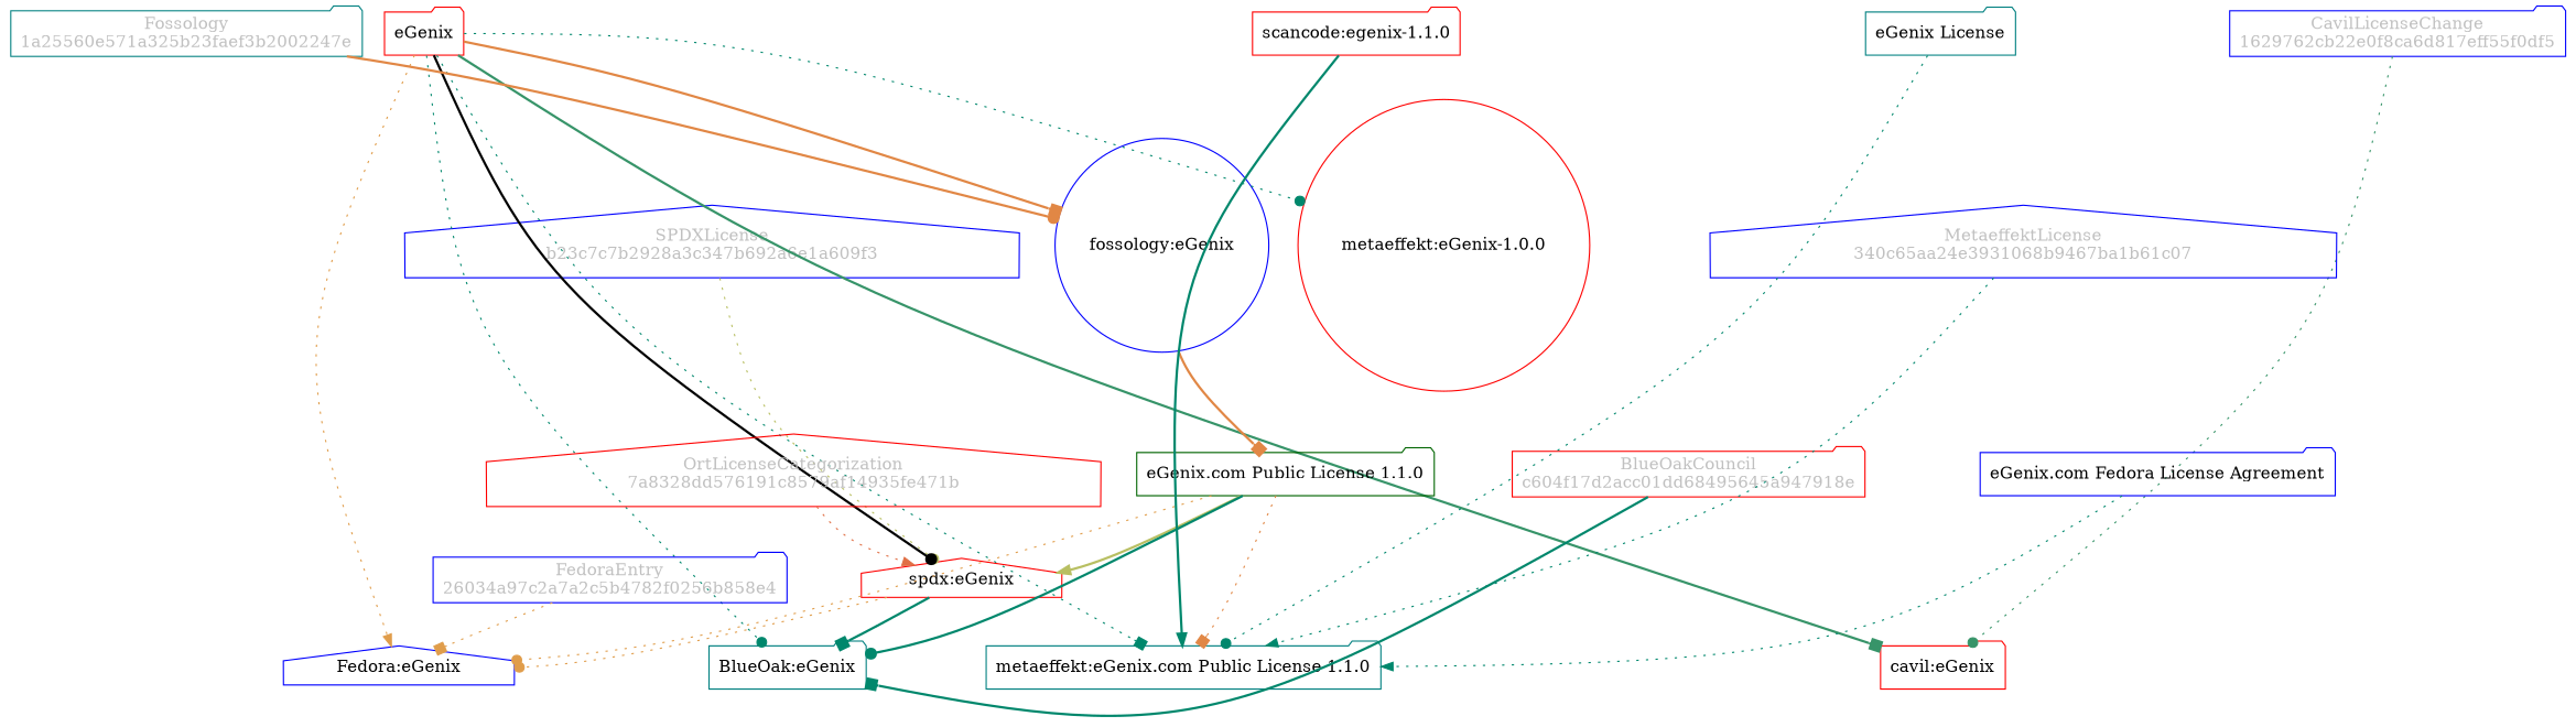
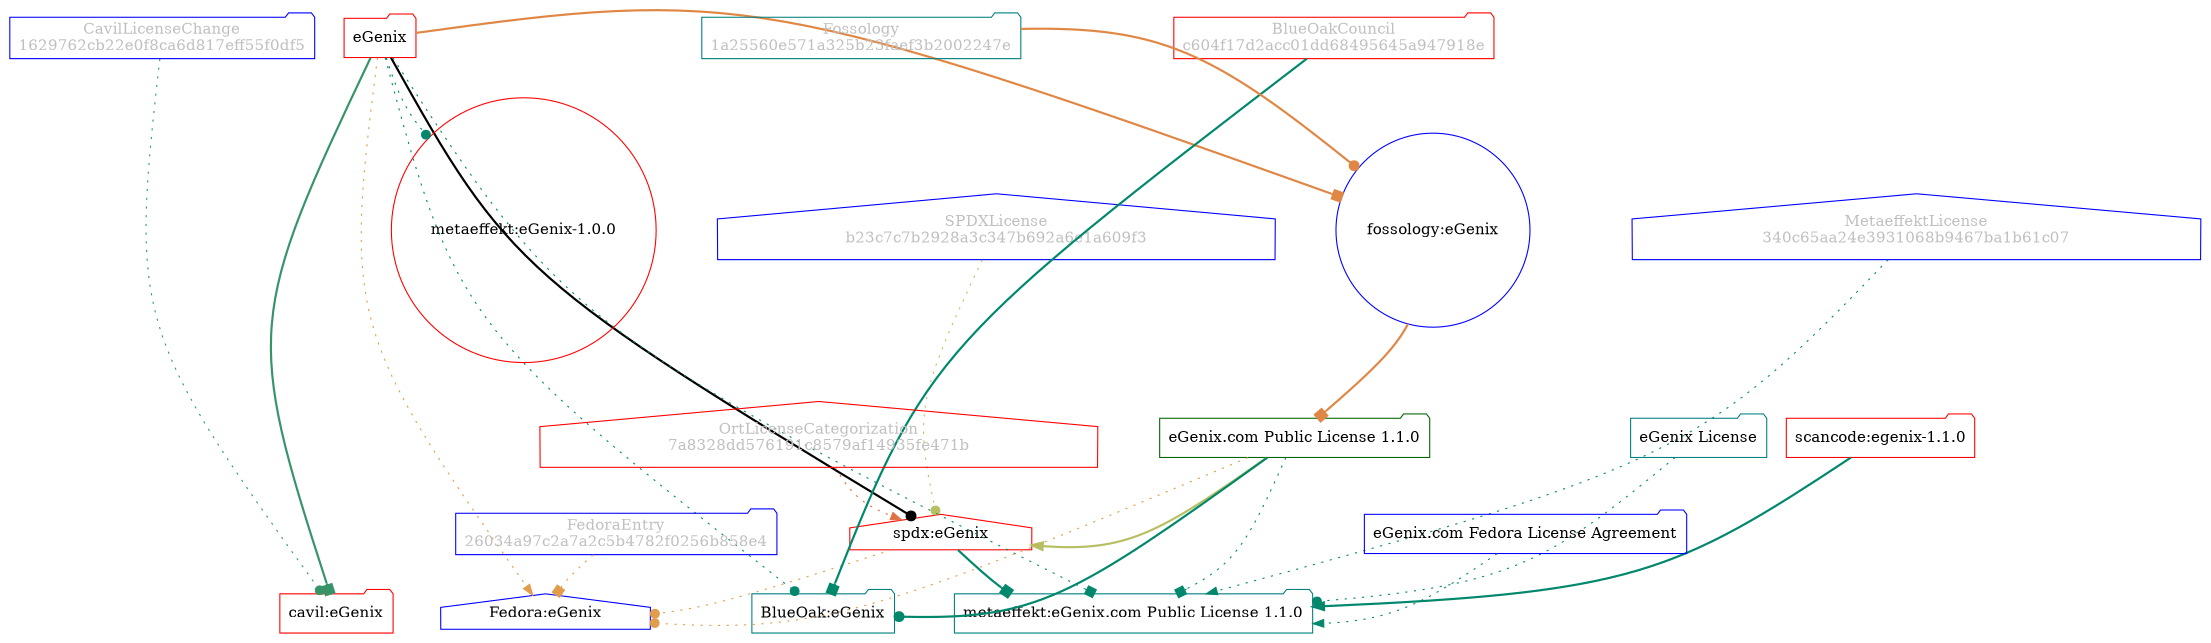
  strict digraph {
    splines=curved
    node [color=blue shape=folder]
    edge [arrowhead=dot color="#00876c" style=dotted weight=0.5]
    n1 [fillcolor="beige;1" fontcolor=gray label="SPDXLicense\nb23c7c7b2928a3c347b692a6e1a609f3" shape=house]
    n2 [color=red label="spdx:eGenix" shape=house]
    n3 [label="Fedora:eGenix" shape=house]
    n4 [color=teal label="metaeffekt:eGenix.com Public License 1.1.0"]
    n5 [color=red label=eGenix]
    n6 [color=teal label="BlueOak:eGenix"]
    n7 [label="fossology:eGenix" shape=circle]
    n8 [color=red label="cavil:eGenix"]
    n9 [color=red label="metaeffekt:eGenix-1.0.0" shape=circle]
    n10 [color=darkgreen label="eGenix.com Public License 1.1.0"]
    n11 [fillcolor="beige;1" fontcolor=gray label="FedoraEntry\n26034a97c2a7a2c5b4782f0256b858e4"]
    n12 [color=red fillcolor="beige;1" fontcolor=gray label="BlueOakCouncil\nc604f17d2acc01dd68495645a947918e"]
    n13 [color=red label="scancode:egenix-1.1.0"]
    n14 [color=teal fillcolor="beige;1" fontcolor=gray label="Fossology\n1a25560e571a325b23faef3b2002247e"]
    n15 [color=red fillcolor="beige;1" fontcolor=gray label="OrtLicenseCategorization\n7a8328dd576191c8579af14935fe471b" shape=house]
    n16 [fillcolor="beige;1" fontcolor=gray label="CavilLicenseChange\n1629762cb22e0f8ca6d817eff55f0df5"]
    n17 [fillcolor="beige;1" fontcolor=gray label="MetaeffektLicense\n340c65aa24e3931068b9467ba1b61c07" shape=house]
    n18 [color=teal label="eGenix License"]
    n19 [label="eGenix.com Fedora License Agreement"]
    n1 -> n2 [color="#b8bf62"]
    n2 -> n3 [color="#e09d4b" weight=0.7]
-   n2 -> n6 [arrowhead=box style=bold weight=0.7]
+   n2 -> n4 [arrowhead=box style=bold weight=0.7]
    n5 -> n2 [style=bold weight=0.7 color=""]
    n5 -> n3 [arrowhead=normal color="#e09d4b" weight=0.7]
    n5 -> n4 [arrowhead=box]
    n5 -> n6 [weight=0.7]
    n5 -> n7 [arrowhead=box color="#e18745" style=bold weight=0.7]
    n5 -> n8 [arrowhead=box color="#379469" style=bold weight=0.7]
    n5 -> n9
    n7 -> n10 [arrowhead=box color="#e18745" style=bold weight=0.7]
    n10 -> n2 [arrowhead=normal color="#b8bf62" style=bold weight=0.7]
    n10 -> n3 [color="#e09d4b"]
-   n10 -> n4 [arrowhead=box color="#e18745" weight=0.7]
+   n10 -> n4 [arrowhead=box weight=0.7]
    n10 -> n6 [style=bold weight=0.7]
    n11 -> n3 [arrowhead=box color="#e09d4b"]
    n12 -> n6 [arrowhead=box style=bold]
    n13 -> n4 [arrowhead=normal style=bold]
    n14 -> n7 [color="#e18745" style=bold]
    n15 -> n2 [arrowhead=normal color="#e06f45"]
    n16 -> n8 [color="#379469"]
    n17 -> n4 [arrowhead=normal]
    n18 -> n4
    n19 -> n4 [arrowhead=normal]
  }
